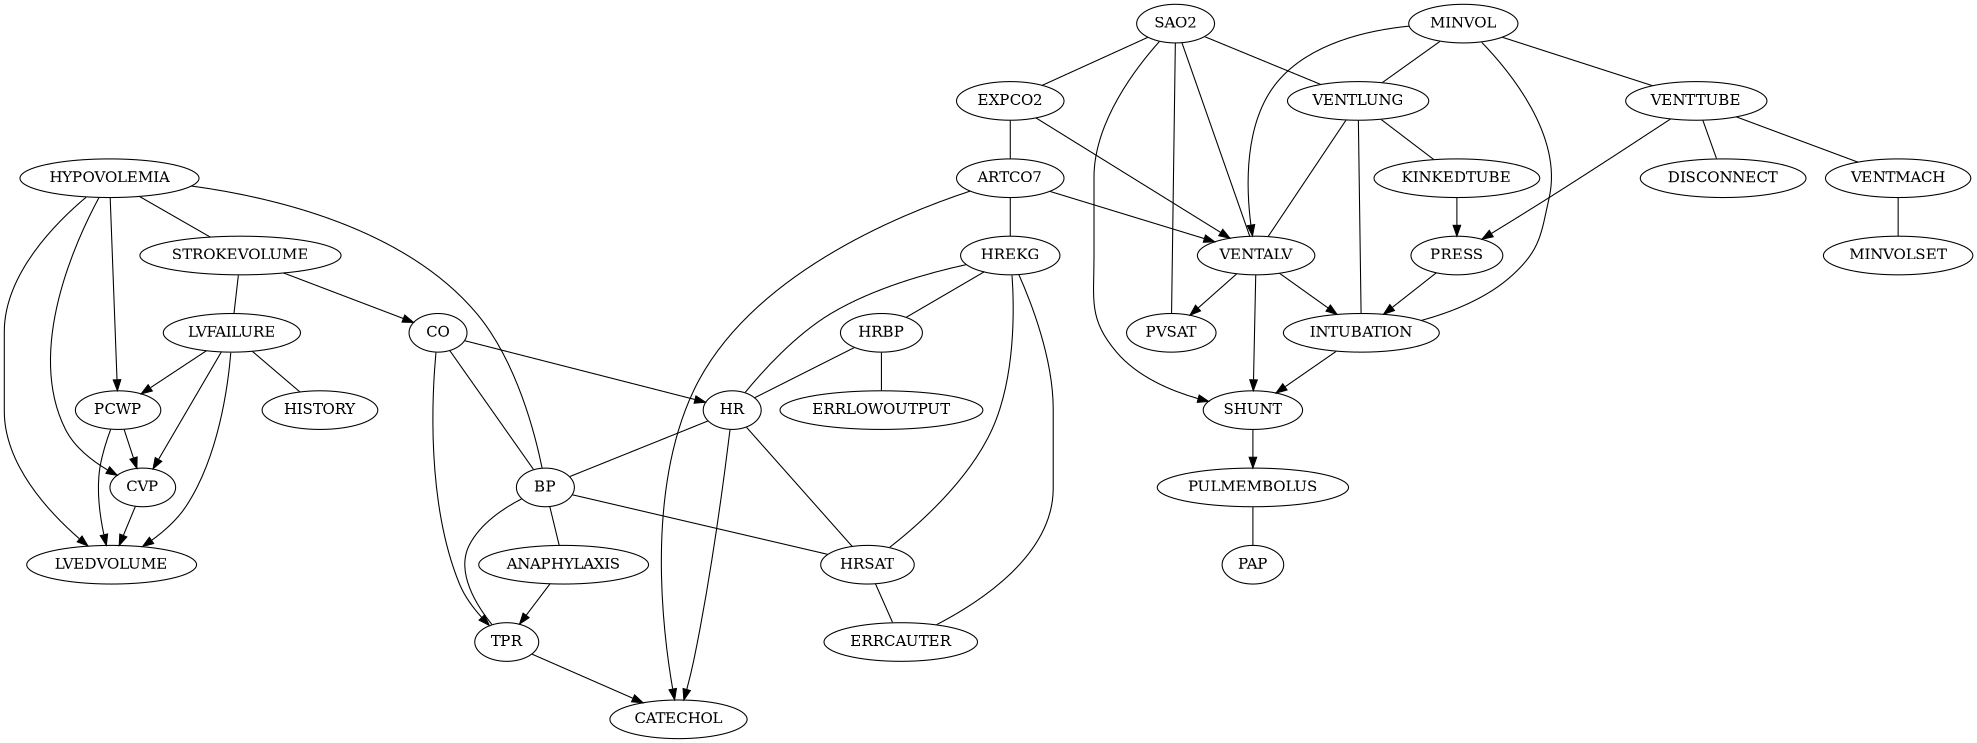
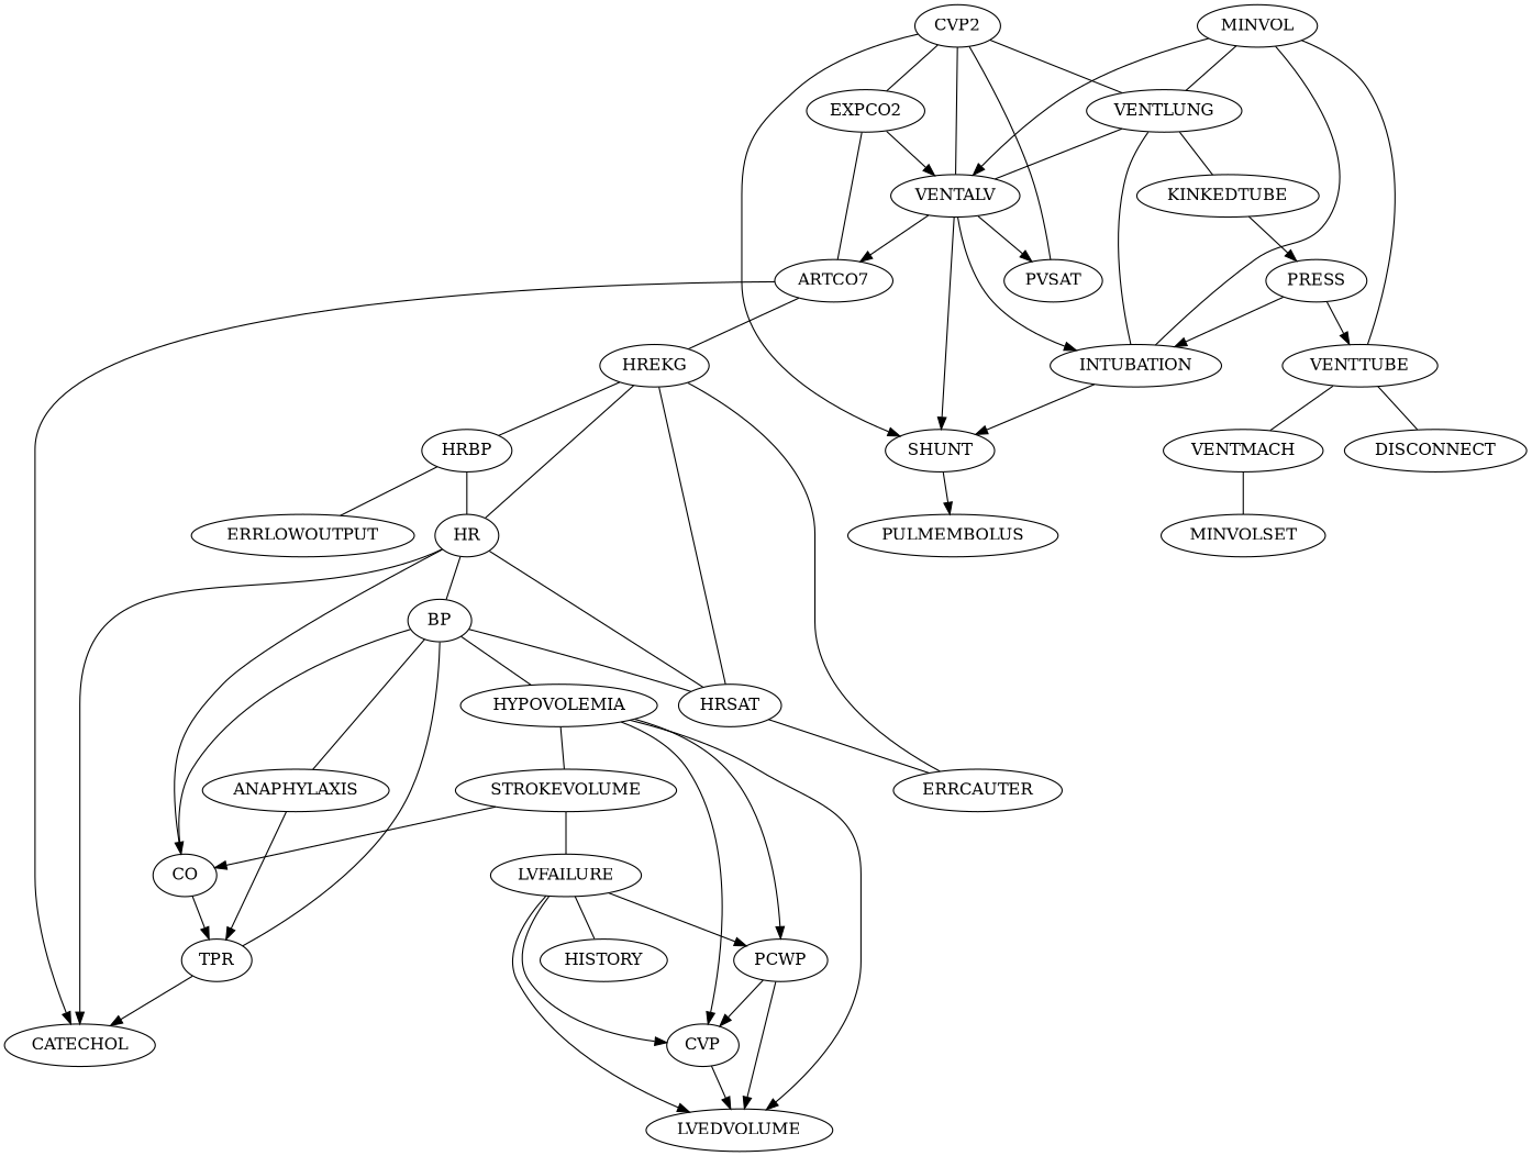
  digraph {
    edge [dir=none]
    HYPOVOLEMIA
    LVEDVOLUME
    PCWP
    CVP
    STROKEVOLUME
    LVFAILURE
    CO
    MINVOL
    VENTALV
    VENTTUBE
    INTUBATION
    VENTLUNG
    PVSAT
    SHUNT
    n15 [label=ARTCO7]
-   SAO2
+   SAO2 [label=CVP2]
    EXPCO2
    PRESS
    VENTMACH
    DISCONNECT
    KINKEDTUBE
    PULMEMBOLUS
    CATECHOL
    HREKG
    ANAPHYLAXIS
    TPR
-   PAP
    HR
    HRSAT
    HRBP
    ERRCAUTER
    HISTORY
    BP
    MINVOLSET
    ERRLOWOUTPUT
    HYPOVOLEMIA -> LVEDVOLUME [dir=""]
    HYPOVOLEMIA -> PCWP [dir=""]
    HYPOVOLEMIA -> CVP [dir=""]
    HYPOVOLEMIA -> STROKEVOLUME
    PCWP -> LVEDVOLUME [dir=""]
    PCWP -> CVP [dir=""]
    CVP -> LVEDVOLUME [dir=""]
    STROKEVOLUME -> LVFAILURE
    STROKEVOLUME -> CO [dir=""]
    LVFAILURE -> LVEDVOLUME [dir=""]
    LVFAILURE -> PCWP [dir=""]
    LVFAILURE -> CVP [dir=""]
    LVFAILURE -> HISTORY
    CO -> TPR [dir=""]
    MINVOL -> VENTALV [dir=""]
    MINVOL -> VENTTUBE
    MINVOL -> INTUBATION
    MINVOL -> VENTLUNG
    VENTALV -> INTUBATION [dir=""]
    VENTALV -> PVSAT [dir=""]
    VENTALV -> SHUNT [dir=""]
-   n15 -> VENTALV [dir=""]
-   VENTTUBE -> PRESS [dir=""]
+   VENTALV -> n15 [dir=""]
+   PRESS -> VENTTUBE [dir=""]
    VENTTUBE -> VENTMACH
    VENTTUBE -> DISCONNECT
    INTUBATION -> SHUNT [dir=""]
    VENTLUNG -> VENTALV
    VENTLUNG -> INTUBATION
    VENTLUNG -> KINKEDTUBE
    SHUNT -> PULMEMBOLUS [dir=""]
    n15 -> CATECHOL [dir=""]
    n15 -> HREKG
    SAO2 -> VENTALV
    SAO2 -> VENTLUNG
    SAO2 -> PVSAT
    SAO2 -> SHUNT [dir=""]
    SAO2 -> EXPCO2
    EXPCO2 -> VENTALV [dir=""]
    EXPCO2 -> n15
    PRESS -> INTUBATION [dir=""]
    VENTMACH -> MINVOLSET
    KINKEDTUBE -> PRESS [dir=""]
-   PULMEMBOLUS -> PAP
    HREKG -> HR
    HREKG -> HRSAT
    HREKG -> HRBP
    HREKG -> ERRCAUTER
    ANAPHYLAXIS -> TPR [dir=""]
    TPR -> CATECHOL [dir=""]
-   CO -> HR [dir=""]
+   HR -> CO [dir=""]
    HR -> CATECHOL [dir=""]
    HR -> HRSAT
    HR -> BP
    HRSAT -> ERRCAUTER
    HRBP -> HR
    HRBP -> ERRLOWOUTPUT
    BP -> HYPOVOLEMIA
    BP -> CO
    BP -> ANAPHYLAXIS
    BP -> TPR
    BP -> HRSAT
  }
